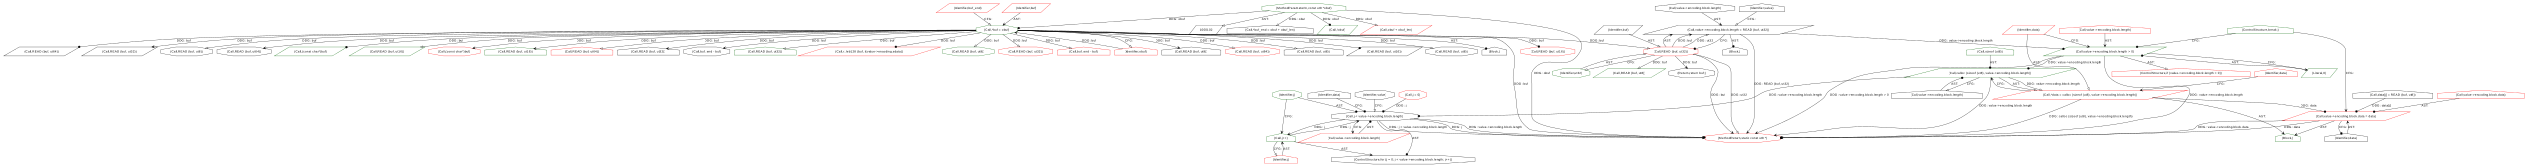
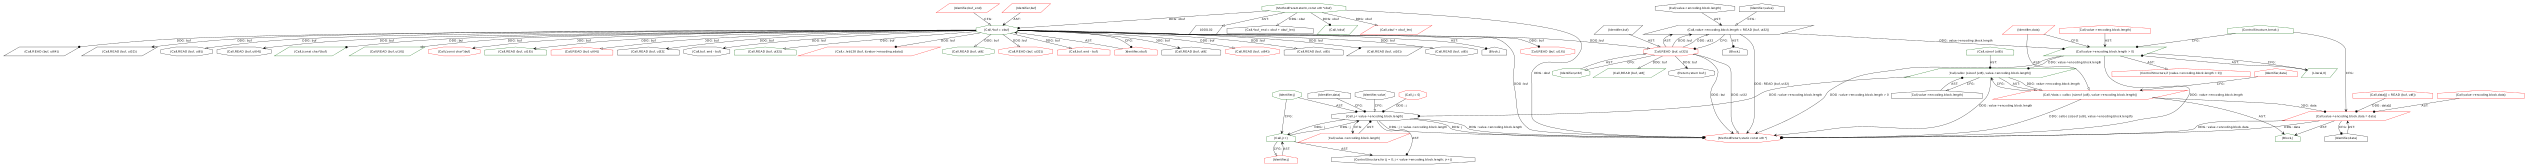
  digraph {
    fontname="Liberation Sans"
    node [color=black fontname="Liberation Sans" shape=house]
    edge [arrowhead=vee fontname="Liberation Sans"]
    n1 [color=darkgreen label="(Call,calloc (sizeof (ut8), value->encoding.block.length))" shape=parallelogram]
    n2 [color=red label="(Call,*data = calloc (sizeof (ut8), value->encoding.block.length))" shape=parallelogram]
    n3 [label="(Call,j < value->encoding.block.length)" shape=octagon]
    n4 [label="(Call,value->encoding.block.length)"]
    n5 [color=red label="(MethodReturn,static const ut8 *)" shape=octagon]
    n6 [color=red label="(Call,value->encoding.block.data = data)" shape=parallelogram]
    n7 [color=darkgreen label="(Block,)"]
    n8 [color=darkgreen label="(Call,j++)"]
    n9 [color=red label="(Call,value->encoding.block.length)" shape=parallelogram]
    n10 [label="(ControlStructure,for (j = 0; j < value->encoding.block.length; j++))" shape=octagon]
    n11 [color=darkgreen label="(Call,value->encoding.block.length > 0)" shape=parallelogram]
    n12 [color=red label="(ControlStructure,if (value->encoding.block.length > 0))"]
    n13 [color=darkgreen label="(Literal,0)" shape=parallelogram]
    n14 [label="(Call,value->encoding.block.length = READ (buf, ut32))" shape=parallelogram]
    n15 [color=red label="(Call,READ (buf, ut32))" shape=octagon]
    n16 [label="(Block,)"]
    n17 [color=darkgreen label="(Identifier,ut32)" shape=octagon]
    n18 [color=darkgreen label="(Call,READ (buf, ut8))" shape=parallelogram]
    n19 [label="(Return,return buf;)" shape=octagon]
    n20 [color=darkgreen label="(Call,*buf = obuf)" shape=octagon]
    n21 [color=darkgreen label="(Call,READ (buf, ut32))"]
    n22 [color=red label="(Call,r_leb128 (buf, &value->encoding.sdata))" shape=parallelogram]
    n23 [color=darkgreen label="(Call,READ (buf, ut8))" shape=octagon]
    n24 [color=red label="(Call,READ (buf, ut32))" shape=octagon]
    n25 [color=red label="(Call,buf_end - buf)"]
    n26 [color=red label="(Identifier,obuf)"]
    n27 [label="(Call,READ (buf, ut8))"]
    n28 [color=red label="(Call,READ (buf, ut64))" shape=octagon]
    n29 [label="(Call,READ (buf, ut8))"]
    n30 [label="(Call,READ (buf, ut16))" shape=parallelogram]
    n31 [label="(Call,READ (buf, ut8))" shape=octagon]
    n32 [label="(Block,)"]
    n33 [color=red label="(Call,READ (buf, ut16))" shape=octagon]
    n34 [label="(Call,READ (buf, ut64))" shape=parallelogram]
    n35 [label="(Call,READ (buf, ut32))" shape=parallelogram]
    n36 [label="(Call,READ (buf, ut8))" shape=octagon]
    n37 [label="(Call,READ (buf, ut64))" shape=octagon]
    n38 [color=darkgreen label="(Call,(const char*)buf)" shape=parallelogram]
    n39 [color=darkgreen label="(Call,READ (buf, ut16))" shape=parallelogram]
    n40 [color=red label="(Call,(const char*)buf)" shape=octagon]
    n41 [color=darkgreen label="(Call,READ (buf, ut16))"]
    n42 [color=red label="(Call,READ (buf, ut64))"]
    n43 [label="(Call,READ (buf, ut32))"]
    n44 [label="(Call,buf_end - buf)" shape=octagon]
    n45 [color=darkgreen label="(MethodParameterIn,const ut8 *obuf)" shape=octagon]
    n46 [label="(Call,*buf_end = obuf + obuf_len)"]
    n47 [color=darkgreen label="(Call,!obuf)" shape=parallelogram]
    n48 [color=red label="(Call,obuf + obuf_len)" shape=parallelogram]
    1000102 [shape=parallelogram]
    n50 [label="(Identifier,data)"]
    n51 [color=red label="(Identifier,j)"]
    n52 [label="(Identifier,value)"]
    n53 [label="(Identifier,value)" shape=octagon]
    n54 [color=red label="(Call,j = 0)" shape=octagon]
    n55 [label="(Call,value->encoding.block.length)" shape=octagon]
    n56 [label="(Identifier,buf)" shape=parallelogram]
    n57 [color=darkgreen label="(ControlStructure,break;)"]
    n58 [color=red label="(Call,value->encoding.block.length)"]
    n59 [color=red label="(Identifier,data)" shape=parallelogram]
-   n60 [label="(Call,data[j] = READ (buf, ut8))"]
+   n60 [color=red label="(Call,data[j] = READ (buf, ut8))"]
    n61 [color=red label="(Identifier,buf_end)" shape=parallelogram]
    n62 [color=darkgreen label="(Identifier,j)" shape=octagon]
    n63 [label="(Identifier,data)"]
    n64 [color=red label="(Call,value->encoding.block.data)"]
    n65 [color=red label="(Identifier,data)"]
    n66 [color=darkgreen label="(Call,sizeof (ut8))"]
    n67 [color=red label="(Identifier,buf)" shape=parallelogram]
    n1 -> n2 [arrowhead=onormal label="AST: "]
    n1 -> n2 [arrowhead=onormal label="DDG: value->encoding.block.length"]
    n1 -> n3 [arrowhead=dot label="DDG: value->encoding.block.length"]
    n1 -> n4 [arrowhead=onormal label="CFG: "]
    n1 -> n5 [label="DDG: value->encoding.block.length"]
    n2 -> n1 [label="CFG: "]
    n2 -> n5 [arrowhead=dot label="DDG: calloc (sizeof (ut8), value->encoding.block.length)"]
    n2 -> n6 [arrowhead=dot label="DDG: data"]
    n2 -> n7 [label="AST: "]
    n3 -> n5 [arrowhead=onormal label="DDG: value->encoding.block.length"]
    n3 -> n5 [arrowhead=onormal label="DDG: j < value->encoding.block.length"]
    n3 -> n5 [arrowhead=onormal label="DDG: j"]
    n3 -> n8 [label="DDG: j"]
    n3 -> n9 [label="CFG: "]
    n3 -> n10 [arrowhead=dot label="AST: "]
    n4 -> n1 [arrowhead=dot label="AST: "]
    n6 -> n5 [label="DDG: data"]
    n6 -> n5 [arrowhead=dot label="DDG: value->encoding.block.data"]
    n6 -> n7 [label="AST: "]
    n6 -> n50 [arrowhead=dot label="CFG: "]
    n8 -> n3 [label="DDG: j"]
    n8 -> n10 [label="AST: "]
    n8 -> n51 [arrowhead=onormal label="CFG: "]
    n9 -> n3 [arrowhead=dot label="AST: "]
    n11 -> n1 [arrowhead=dot label="DDG: value->encoding.block.length"]
    n11 -> n5 [arrowhead=dot label="DDG: value->encoding.block.length"]
    n11 -> n5 [label="DDG: value->encoding.block.length > 0"]
    n11 -> n12 [arrowhead=onormal label="AST: "]
    n11 -> n13 [label="CFG: "]
    n13 -> n11 [arrowhead=dot label="AST: "]
    n14 -> n5 [label="DDG: READ (buf, ut32)"]
    n14 -> n11 [arrowhead=dot label="DDG: value->encoding.block.length"]
    n14 -> n15 [arrowhead=dot label="CFG: "]
    n14 -> n16 [arrowhead=dot label="AST: "]
    n15 -> n5 [label="DDG: buf"]
    n15 -> n5 [arrowhead=onormal label="DDG: ut32"]
    n15 -> n14 [label="AST: "]
    n15 -> n14 [label="DDG: buf"]
    n15 -> n14 [arrowhead=onormal label="DDG: ut32"]
    n15 -> n17 [arrowhead=onormal label="CFG: "]
    n15 -> n18 [arrowhead=onormal label="DDG: buf"]
    n15 -> n19 [label="DDG: buf"]
    n17 -> n15 [arrowhead=onormal label="AST: "]
    n20 -> n5 [arrowhead=dot label="DDG: buf"]
    n20 -> n15 [arrowhead=onormal label="DDG: buf"]
    n20 -> n21 [arrowhead=onormal label="DDG: buf"]
    n20 -> n22 [arrowhead=dot label="DDG: buf"]
    n20 -> n23 [arrowhead=onormal label="DDG: buf"]
    n20 -> n24 [arrowhead=onormal label="DDG: buf"]
    n20 -> n25 [arrowhead=onormal label="DDG: buf"]
-   n20 -> n26 [arrowhead=onormal label="CFG: "]
+   n20 -> n26 [arrowhead=dot label="CFG: "]
    n20 -> n27 [label="DDG: buf"]
    n20 -> n28 [arrowhead=onormal label="DDG: buf"]
    n20 -> n29 [arrowhead=onormal label="DDG: buf"]
    n20 -> n30 [arrowhead=dot label="DDG: buf"]
    n20 -> n31 [arrowhead=onormal label="DDG: buf"]
    n20 -> n32 [arrowhead=dot label="AST: "]
    n20 -> n33 [arrowhead=dot label="DDG: buf"]
    n20 -> n34 [arrowhead=dot label="DDG: buf"]
    n20 -> n35 [label="DDG: buf"]
    n20 -> n36 [arrowhead=onormal label="DDG: buf"]
    n20 -> n37 [label="DDG: buf"]
    n20 -> n38 [arrowhead=dot label="DDG: buf"]
    n20 -> n39 [arrowhead=onormal label="DDG: buf"]
    n20 -> n40 [label="DDG: buf"]
    n20 -> n41 [label="DDG: buf"]
    n20 -> n42 [arrowhead=onormal label="DDG: buf"]
    n20 -> n43 [label="DDG: buf"]
    n20 -> n44 [label="DDG: buf"]
-   n26 -> n20 [label="DDG: buf"]
+   n26 -> n20 [label="AST: "]
    n45 -> n5 [label="DDG: obuf"]
    n45 -> n20 [arrowhead=dot label="DDG: obuf"]
    n45 -> n46 [arrowhead=onormal label="DDG: obuf"]
    n45 -> n47 [arrowhead=dot label="DDG: obuf"]
    n45 -> n48 [arrowhead=onormal label="DDG: obuf"]
    n45 -> 1000102 [arrowhead=onormal label="AST: "]
    n50 -> n6 [label="AST: "]
    n51 -> n8 [label="AST: "]
    n52 -> n14 [arrowhead=onormal label="CFG: "]
    n53 -> n3 [arrowhead=onormal label="CFG: "]
    n54 -> n3 [arrowhead=dot label="DDG: j"]
    n55 -> n14 [label="AST: "]
    n56 -> n15 [arrowhead=onormal label="AST: "]
    n57 -> n6 [label="CFG: "]
    n57 -> n11 [arrowhead=dot label="CFG: "]
    n58 -> n11 [label="AST: "]
    n59 -> n2 [arrowhead=onormal label="AST: "]
    n59 -> n11 [label="CFG: "]
    n60 -> n6 [arrowhead=dot label="DDG: data[j]"]
    n61 -> n20 [arrowhead=onormal label="CFG: "]
    n62 -> n3 [arrowhead=dot label="AST: "]
    n62 -> n8 [label="CFG: "]
    n63 -> n3 [arrowhead=dot label="CFG: "]
    n64 -> n6 [arrowhead=dot label="AST: "]
    n65 -> n2 [label="CFG: "]
    n66 -> n1 [arrowhead=dot label="AST: "]
    n67 -> n20 [label="AST: "]
  }
